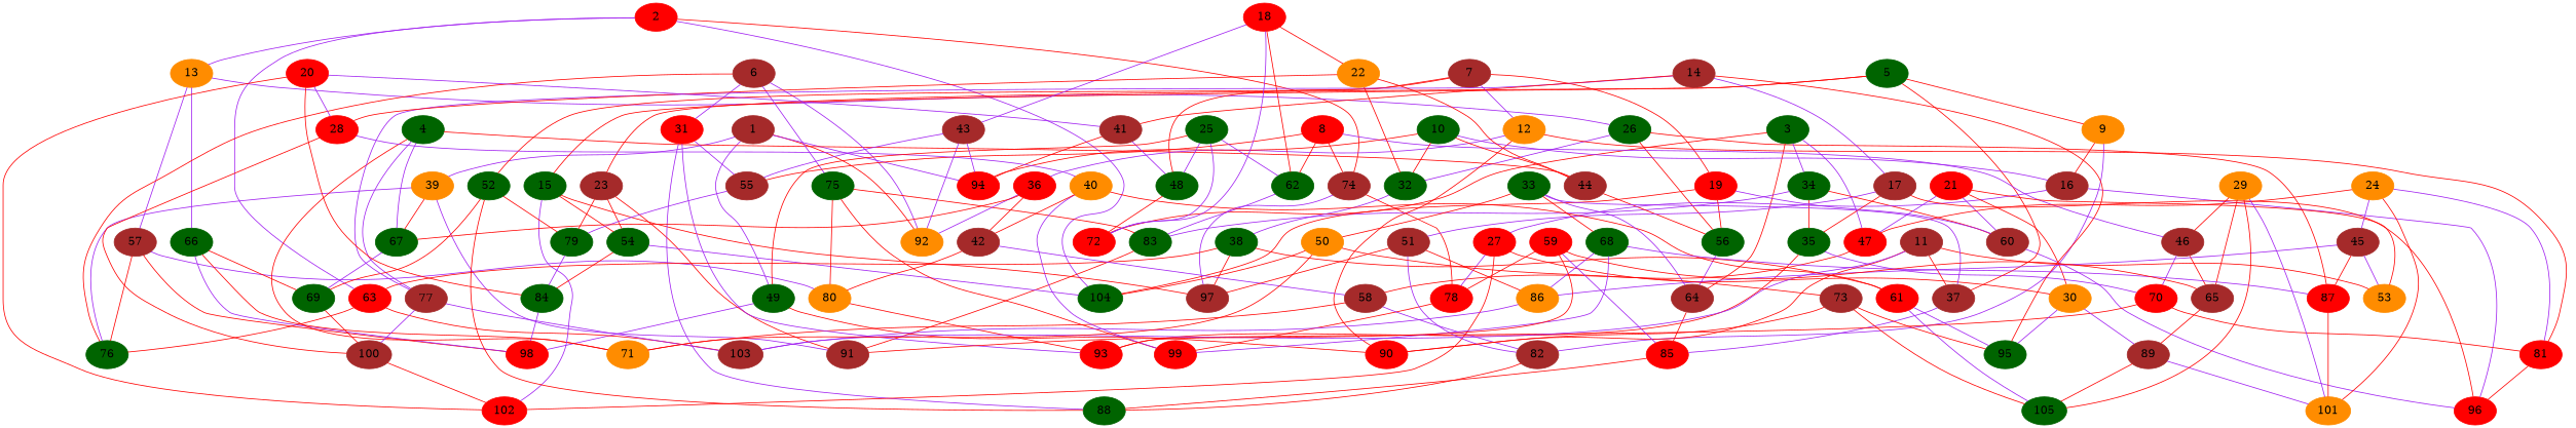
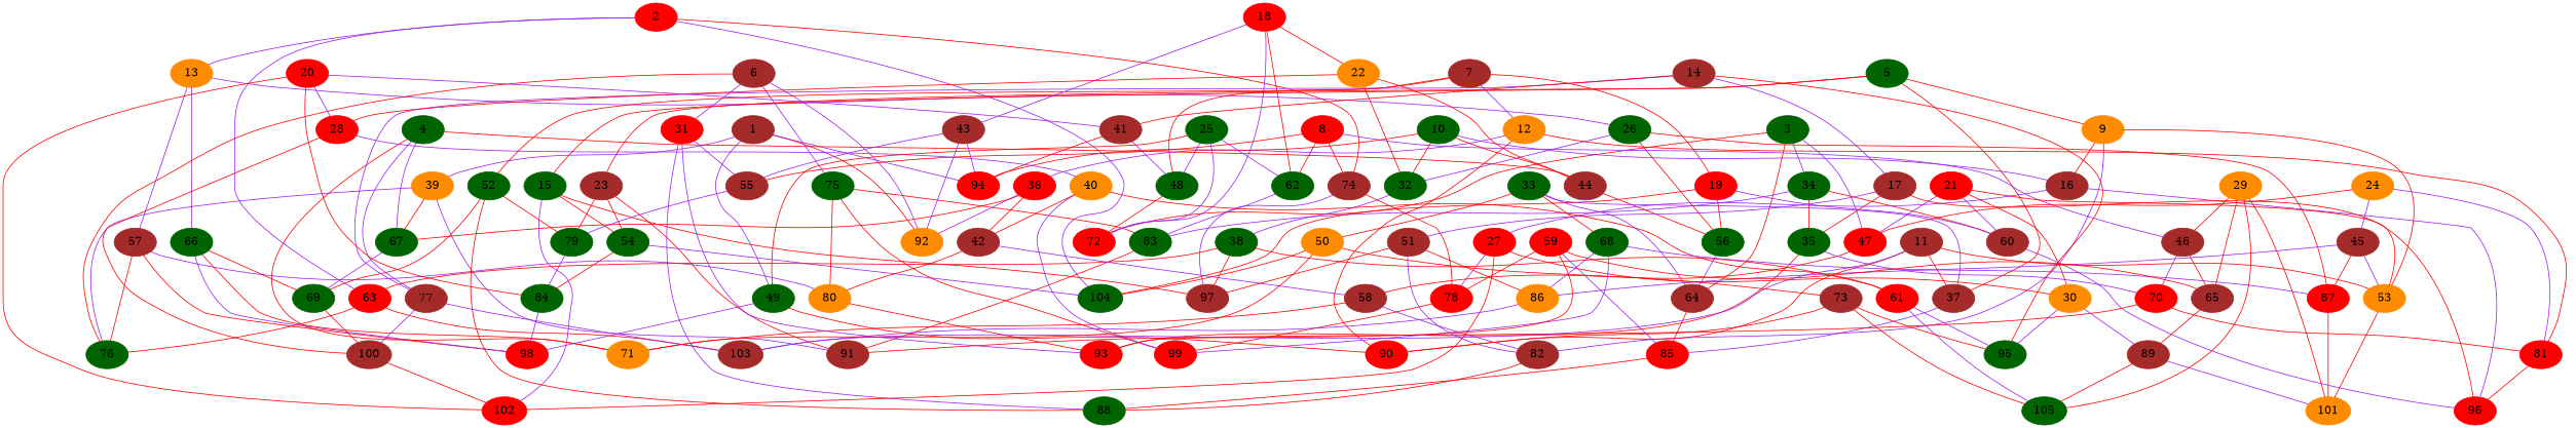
  graph {
    node [color=brown style=filled]
    edge [color=red]
    39 [color=darkorange]
    1
    49 [color=darkgreen]
    92 [color=darkorange]
    94 [color=red]
    67 [color=darkgreen]
    76 [color=darkgreen]
    91
    90 [color=red]
    98 [color=red]
    2 [color=red]
    13 [color=darkorange]
    63 [color=red]
    74
    104 [color=darkgreen]
    26 [color=darkgreen]
    57
    66 [color=darkgreen]
    103
    97
    78 [color=red]
    3 [color=darkgreen]
    34 [color=darkgreen]
    47 [color=red]
    64
    72 [color=red]
    35 [color=darkgreen]
    60
    83 [color=darkgreen]
    58
    85 [color=red]
    4 [color=darkgreen]
    44
    71 [color=darkorange]
    77
    56 [color=darkgreen]
    69 [color=darkgreen]
    100
    5 [color=darkgreen]
    9 [color=darkorange]
    15 [color=darkgreen]
    23
    37
    16
    53 [color=darkorange]
    82
    54 [color=darkgreen]
    102 [color=red]
    79 [color=darkgreen]
    6
    31 [color=red]
    75 [color=darkgreen]
    55
    88 [color=darkgreen]
    93 [color=red]
    99 [color=red]
    80 [color=darkorange]
    12 [color=darkorange]
    7
    19 [color=red]
    48 [color=darkgreen]
    52 [color=darkgreen]
    36 [color=red]
    81 [color=red]
    8 [color=red]
    46
    62 [color=darkgreen]
    65
    70 [color=red]
    27 [color=red]
    96 [color=red]
    10 [color=darkgreen]
    32 [color=darkgreen]
    38 [color=darkgreen]
    11
    42
    87 [color=red]
    14
    17
    41
    95 [color=darkgreen]
    51
    84 [color=darkgreen]
    30 [color=darkorange]
    86 [color=darkorange]
    18 [color=red]
    22 [color=darkorange]
    43
    28 [color=red]
    20 [color=red]
    40 [color=darkorange]
    21 [color=red]
    89
    24 [color=darkorange]
    45
    101 [color=darkorange]
    25 [color=darkgreen]
    61 [color=red]
    29 [color=darkorange]
    105 [color=darkgreen]
    33 [color=darkgreen]
    50 [color=darkorange]
    68 [color=darkgreen]
    73
    59 [color=red]
    39 -- 67
    39 -- 76 [color=purple]
    39 -- 91 [color=purple]
    1 -- 39 [color=purple]
    1 -- 49 [color=purple]
    1 -- 92
    1 -- 94 [color=purple]
    49 -- 90
    49 -- 98 [color=purple]
    67 -- 69 [color=purple]
    2 -- 13 [color=purple]
    2 -- 63 [color=purple]
    2 -- 74
    2 -- 104 [color=purple]
    13 -- 26 [color=purple]
    13 -- 57 [color=purple]
    13 -- 66 [color=purple]
    63 -- 76
    63 -- 103
    74 -- 97 [color=purple]
    74 -- 78
    26 -- 56
    26 -- 32 [color=purple]
    26 -- 87
    57 -- 76
    57 -- 98
    57 -- 80 [color=purple]
    66 -- 98 [color=purple]
    66 -- 71
    66 -- 69
    78 -- 99
    3 -- 34 [color=purple]
    3 -- 47 [color=purple]
    3 -- 64
    3 -- 72
    34 -- 35
    34 -- 60
    34 -- 83 [color=purple]
    47 -- 58
    64 -- 85
    35 -- 93
    35 -- 70 [color=purple]
    60 -- 96 [color=purple]
    83 -- 91
    58 -- 71
    58 -- 82 [color=purple]
    85 -- 88
    4 -- 67 [color=purple]
    4 -- 44
    4 -- 71
    4 -- 77 [color=purple]
    44 -- 56
    77 -- 103 [color=purple]
    77 -- 100 [color=purple]
    56 -- 64 [color=purple]
    69 -- 100
    100 -- 102
    5 -- 9
    5 -- 15
    5 -- 23
    5 -- 37
    9 -- 16
+   9 -- 53
    9 -- 82 [color=purple]
    15 -- 97
    15 -- 54
    15 -- 102 [color=purple]
    23 -- 91
    23 -- 54
    23 -- 79
    37 -- 85 [color=purple]
    16 -- 27 [color=purple]
    16 -- 96 [color=purple]
    82 -- 88
    54 -- 104 [color=purple]
    54 -- 84
    79 -- 84 [color=purple]
    6 -- 92 [color=purple]
    6 -- 76
    6 -- 31 [color=purple]
    6 -- 75 [color=purple]
    31 -- 55 [color=purple]
    31 -- 88 [color=purple]
    31 -- 93 [color=purple]
    75 -- 83
    75 -- 99
    75 -- 80
    55 -- 79 [color=purple]
    80 -- 93
    12 -- 90
    12 -- 36 [color=purple]
    12 -- 81
    7 -- 12 [color=purple]
    7 -- 19
    7 -- 48
    7 -- 52
    19 -- 104
    19 -- 60 [color=purple]
    19 -- 56
    48 -- 72
    52 -- 69
    52 -- 79
    52 -- 88
    36 -- 92 [color=purple]
    36 -- 67
    36 -- 42
    81 -- 96
    8 -- 74
    8 -- 55
    8 -- 46 [color=purple]
    8 -- 62
    46 -- 65
    46 -- 70 [color=purple]
    62 -- 83 [color=purple]
    65 -- 89
    70 -- 91
    70 -- 81
    27 -- 78 [color=purple]
    27 -- 102
    27 -- 30
    10 -- 94
    10 -- 44
    10 -- 16 [color=purple]
    10 -- 32
    32 -- 38 [color=purple]
    38 -- 63
    38 -- 97
    38 -- 61
    11 -- 90
    11 -- 103 [color=purple]
    11 -- 37
    11 -- 53
    42 -- 58 [color=purple]
    42 -- 80
    87 -- 101
    14 -- 77 [color=purple]
    14 -- 17 [color=purple]
    14 -- 41
    14 -- 95
    17 -- 35
    17 -- 96
    17 -- 51 [color=purple]
    41 -- 94
    41 -- 48 [color=purple]
    51 -- 97
    51 -- 82 [color=purple]
    51 -- 86
    84 -- 98 [color=purple]
    30 -- 95 [color=purple]
    30 -- 89 [color=purple]
    86 -- 103 [color=purple]
    18 -- 72 [color=purple]
    18 -- 62
    18 -- 22
    18 -- 43 [color=purple]
    22 -- 44
    22 -- 32
    22 -- 28
    43 -- 92 [color=purple]
    43 -- 94 [color=purple]
    43 -- 55 [color=purple]
    28 -- 100
    28 -- 40 [color=purple]
    20 -- 102
    20 -- 41 [color=purple]
    20 -- 84
    20 -- 28 [color=purple]
    40 -- 99 [color=purple]
    40 -- 42
    40 -- 61
    21 -- 47 [color=purple]
    21 -- 60 [color=purple]
    21 -- 53
    21 -- 30
    89 -- 101 [color=purple]
    89 -- 105
    24 -- 47
    24 -- 81 [color=purple]
    24 -- 45 [color=purple]
-   24 -- 101
+   53 -- 101
    45 -- 53 [color=purple]
    45 -- 87
    45 -- 86 [color=purple]
    25 -- 49
    25 -- 72 [color=purple]
    25 -- 48 [color=purple]
    25 -- 62 [color=purple]
    61 -- 95 [color=purple]
    61 -- 105 [color=purple]
    29 -- 46
    29 -- 65
-   29 -- 101 [color=purple]
+   29 -- 101
    29 -- 105
    33 -- 64 [color=purple]
    33 -- 37 [color=purple]
    33 -- 50
    33 -- 68
    50 -- 104
    50 -- 71
    50 -- 73
    68 -- 99 [color=purple]
    68 -- 87 [color=purple]
    68 -- 86 [color=purple]
    73 -- 90
    73 -- 95
    73 -- 105
    59 -- 78
    59 -- 85 [color=purple]
    59 -- 93
    59 -- 65
  }
